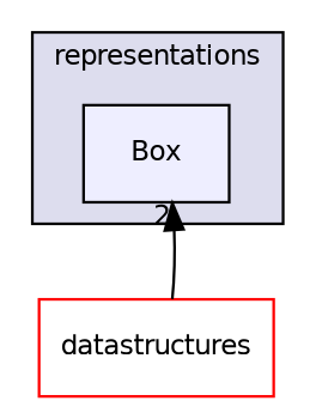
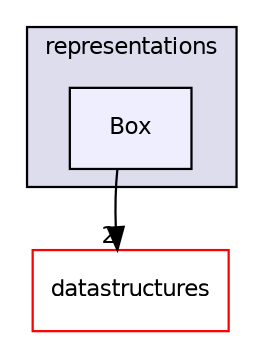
  digraph {
    compound=true
    node [fontname=Helvetica fontsize=10 shape=box style=filled]
    n1 [fillcolor="#eeeeff" label=Box pencolor=black]
    n2 [color=red fillcolor=white label=datastructures]
    subgraph cluster_1 {
      bgcolor="#ddddee"
      fontname=Helvetica
      fontsize=10
      label=representations
      pencolor=black
      n1
    }
-   n2 -> n1 [headlabel=2 labeldistance=1.5 labelfontname=Helvetica labelfontsize=10]
+   n1 -> n2 [headlabel=2 labeldistance=1.5 labelfontname=Helvetica labelfontsize=10]
  }
